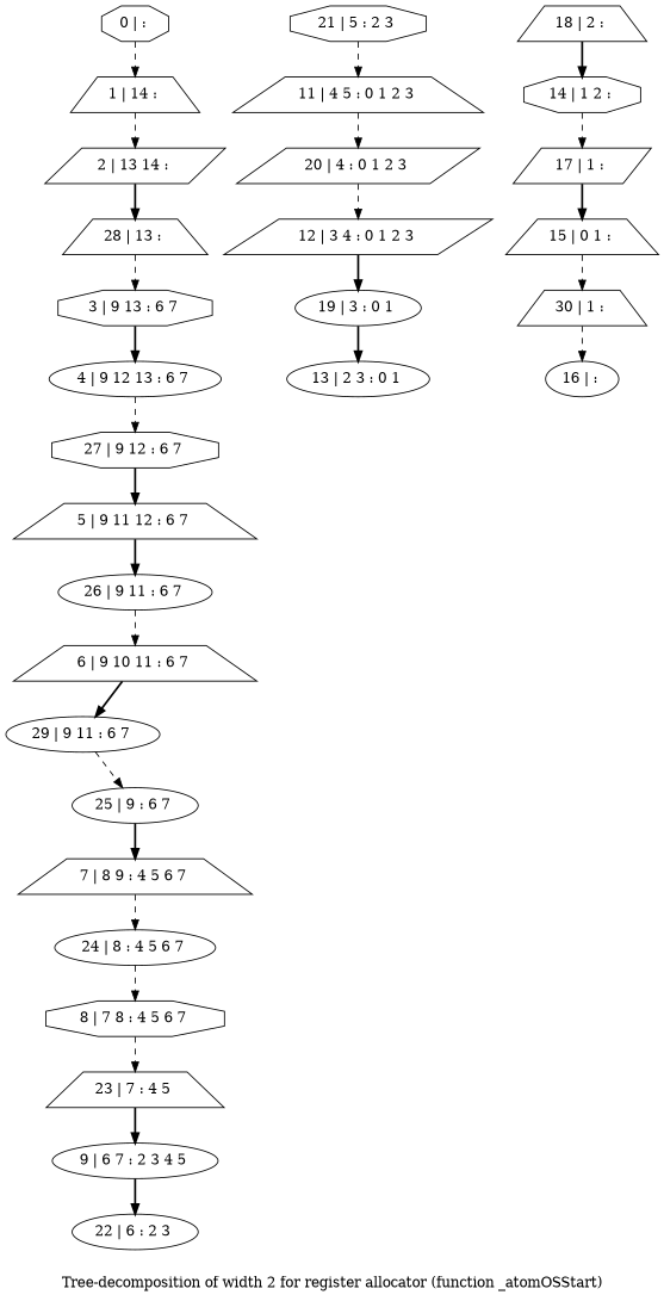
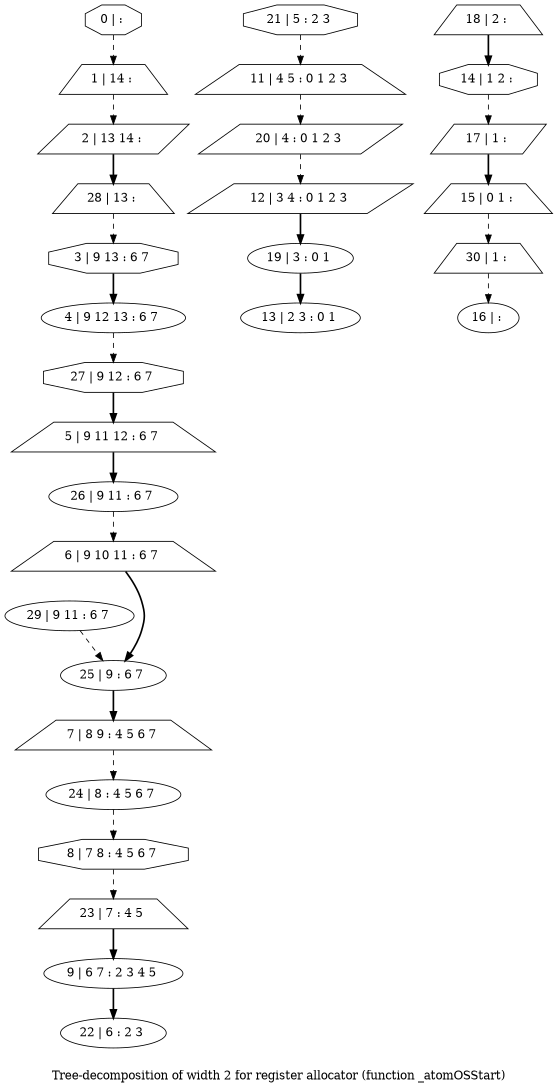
  digraph {
    label="Tree-decomposition of width 2 for register allocator (function _atomOSStart)"
    node [shape=trapezium]
    edge [style=dashed]
    n1 [label="0 | : " shape=octagon]
    n2 [label="1 | 14 : "]
    n3 [label="2 | 13 14 : " shape=parallelogram]
    n4 [label="28 | 13 : "]
    n5 [label="3 | 9 13 : 6 7 " shape=octagon]
    n6 [label="4 | 9 12 13 : 6 7 " shape=ellipse]
    n7 [label="27 | 9 12 : 6 7 " shape=octagon]
    n8 [label="5 | 9 11 12 : 6 7 "]
    n9 [label="26 | 9 11 : 6 7 " shape=ellipse]
    n10 [label="6 | 9 10 11 : 6 7 "]
    n11 [label="29 | 9 11 : 6 7 " shape=ellipse]
    n12 [label="25 | 9 : 6 7 " shape=ellipse]
    n13 [label="7 | 8 9 : 4 5 6 7 "]
    n14 [label="24 | 8 : 4 5 6 7 " shape=ellipse]
    n15 [label="8 | 7 8 : 4 5 6 7 " shape=octagon]
    n16 [label="23 | 7 : 4 5 "]
    n17 [label="9 | 6 7 : 2 3 4 5 " shape=ellipse]
    n18 [label="22 | 6 : 2 3 " shape=ellipse]
    n19 [label="21 | 5 : 2 3 " shape=octagon]
    n20 [label="11 | 4 5 : 0 1 2 3 "]
    n21 [label="20 | 4 : 0 1 2 3 " shape=parallelogram]
    n22 [label="12 | 3 4 : 0 1 2 3 " shape=parallelogram]
    n23 [label="19 | 3 : 0 1 " shape=ellipse]
    n24 [label="13 | 2 3 : 0 1 " shape=ellipse]
    n25 [label="18 | 2 : "]
    n26 [label="14 | 1 2 : " shape=octagon]
    n27 [label="17 | 1 : " shape=parallelogram]
    n28 [label="15 | 0 1 : "]
    n29 [label="30 | 1 : "]
    n30 [label="16 | : " shape=ellipse]
    n1 -> n2
    n2 -> n3
    n3 -> n4 [style=bold]
    n4 -> n5
    n5 -> n6 [style=bold]
    n6 -> n7
    n7 -> n8 [style=bold]
    n8 -> n9 [style=bold]
    n9 -> n10
-   n10 -> n11 [style=bold]
+   n10 -> n12 [style=bold]
    n11 -> n12
    n12 -> n13 [style=bold]
    n13 -> n14
    n14 -> n15
    n15 -> n16
    n16 -> n17 [style=bold]
    n17 -> n18 [style=bold]
    n19 -> n20
    n20 -> n21
    n21 -> n22
    n22 -> n23 [style=bold]
    n23 -> n24 [style=bold]
    n25 -> n26 [style=bold]
    n26 -> n27
    n27 -> n28 [style=bold]
    n28 -> n29
    n29 -> n30
  }
